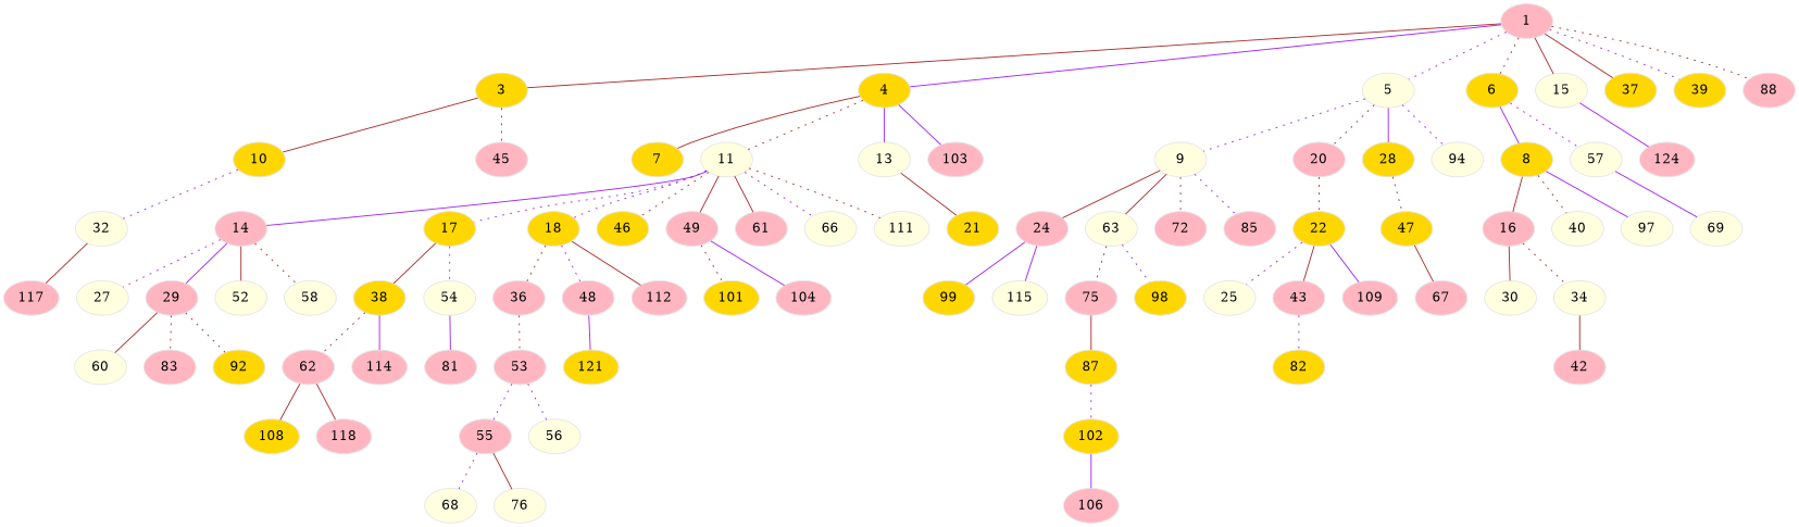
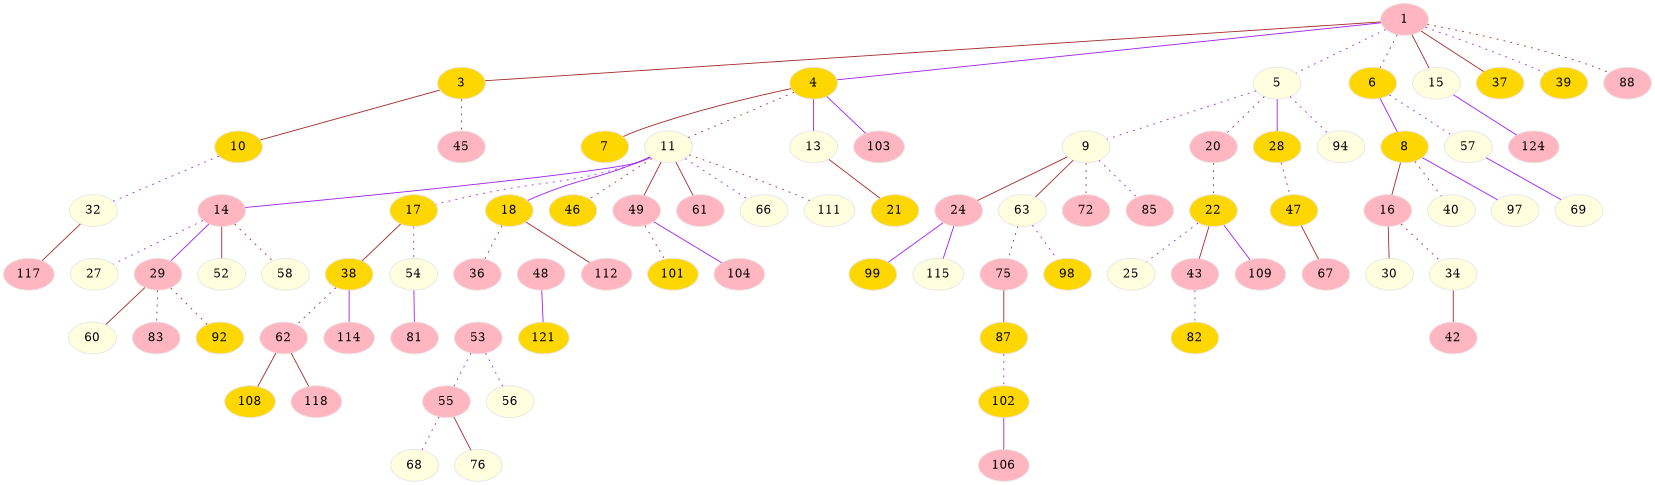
  graph {
    node [color=gray90 fillcolor=lightpink style=filled]
    edge [color=brown style=solid]
    1 [super="+2"]
    3 [fillcolor=gold]
    4 [fillcolor=gold super="+26"]
    5 [fillcolor=lightyellow super="+110"]
    6 [fillcolor=gold super="+23"]
    15 [fillcolor=lightyellow super="+44"]
    37 [fillcolor=gold]
    39 [fillcolor=gold super="+86"]
    88
    10 [fillcolor=gold super="+119"]
    45 [super="+100"]
    7 [fillcolor=gold super="+35"]
    11 [fillcolor=lightyellow super="+12"]
    13 [fillcolor=lightyellow super="+73"]
    103
    9 [fillcolor=lightyellow super="+64"]
    20
    28 [fillcolor=gold super="+41"]
    94 [fillcolor=lightyellow]
    8 [fillcolor=gold super="+19"]
    57 [fillcolor=lightyellow super="+59"]
    124
    32 [fillcolor=lightyellow]
    14 [super="+70"]
    17 [fillcolor=gold]
    18 [fillcolor=gold super="+78"]
    46 [fillcolor=gold]
    49 [super="+65"]
    61 [super="+90"]
    66 [fillcolor=lightyellow super="+80"]
    111 [fillcolor=lightyellow]
    21 [fillcolor=gold]
    24 [super="+71"]
    63 [fillcolor=lightyellow super="+95"]
    72
    85
    22 [fillcolor=gold super="+74"]
    47 [fillcolor=gold]
    16 [super="+113"]
    40 [fillcolor=lightyellow]
    97 [fillcolor=lightyellow]
    69 [fillcolor=lightyellow]
    30 [fillcolor=lightyellow super="+31"]
    34 [fillcolor=lightyellow super="+107"]
    99 [fillcolor=gold]
    115 [fillcolor=lightyellow super="+123"]
    75
    98 [fillcolor=gold]
    117 [super="+122"]
    27 [fillcolor=lightyellow]
    29 [super="+33"]
    52 [fillcolor=lightyellow super="+77"]
    58 [fillcolor=lightyellow super="+125"]
    38 [fillcolor=gold super="+96"]
    54 [fillcolor=lightyellow super="+105"]
    36 [super="+51"]
    48 [super="+84"]
    112
    101 [fillcolor=gold]
    104
    60 [fillcolor=lightyellow]
    83
    92 [fillcolor=gold]
    42 [super="+120"]
    62 [super="+91"]
    114
    81
    53 [super="+89"]
    121 [fillcolor=gold]
    25 [fillcolor=lightyellow]
    43 [super="+50"]
    109
    82 [fillcolor=gold]
    67
    55
    56 [fillcolor=lightyellow]
    108 [fillcolor=gold]
    118
    68 [fillcolor=lightyellow super="+79"]
    76 [fillcolor=lightyellow super="+93"]
    87 [fillcolor=gold super="+116"]
    102 [fillcolor=gold]
    106
    1 -- 3
    1 -- 4 [color=purple]
    1 -- 5 [color=purple style=dotted]
    1 -- 6 [style=dotted]
    1 -- 15
    1 -- 37
    1 -- 39 [color=purple style=dotted]
    1 -- 88 [style=dotted]
    3 -- 10
    3 -- 45 [style=dotted]
    4 -- 7
    4 -- 11 [style=dotted]
    4 -- 13 [color=purple]
    4 -- 103 [color=purple]
    5 -- 9 [color=purple style=dotted]
    5 -- 20 [style=dotted]
    5 -- 28 [color=purple]
    5 -- 94 [color=purple style=dotted]
    6 -- 8 [color=purple]
    6 -- 57 [color=purple style=dotted]
    15 -- 124 [color=purple]
    10 -- 32 [color=purple style=dotted]
    11 -- 14 [color=purple]
    11 -- 17 [color=purple style=dotted]
-   11 -- 18 [color=purple style=dotted]
+   11 -- 18 [color=purple]
    11 -- 46 [style=dotted]
    11 -- 49
    11 -- 61
    11 -- 66 [color=purple style=dotted]
    11 -- 111 [style=dotted]
    13 -- 21
    9 -- 24
    9 -- 63
    9 -- 72 [style=dotted]
    9 -- 85 [color=purple style=dotted]
    20 -- 22 [style=dotted]
    28 -- 47 [style=dotted]
    8 -- 16
    8 -- 40 [style=dotted]
    8 -- 97 [color=purple]
    57 -- 69 [color=purple]
    32 -- 117
    14 -- 27 [color=purple style=dotted]
    14 -- 29 [color=purple]
    14 -- 52
    14 -- 58 [style=dotted]
    17 -- 38
    17 -- 54 [color=purple style=dotted]
    18 -- 36 [style=dotted]
-   18 -- 48 [color=purple style=dotted]
    18 -- 112
    49 -- 101 [style=dotted]
    49 -- 104 [color=purple]
    24 -- 99 [color=purple]
    24 -- 115 [color=purple]
    63 -- 75 [style=dotted]
    63 -- 98 [color=purple style=dotted]
    22 -- 25 [color=purple style=dotted]
    22 -- 43
    22 -- 109 [color=purple]
    47 -- 67
    16 -- 30
    16 -- 34 [style=dotted]
    34 -- 42
    75 -- 87
    29 -- 60
    29 -- 83 [style=dotted]
    29 -- 92 [style=dotted]
    38 -- 62 [style=dotted]
    38 -- 114 [color=purple]
    54 -- 81 [color=purple]
-   36 -- 53 [style=dotted]
    48 -- 121 [color=purple]
    62 -- 108
    62 -- 118
    53 -- 55 [color=purple style=dotted]
    53 -- 56 [color=purple style=dotted]
    43 -- 82 [color=purple style=dotted]
    55 -- 68 [color=purple style=dotted]
    55 -- 76
    87 -- 102 [color=purple style=dotted]
    102 -- 106 [color=purple]
  }
